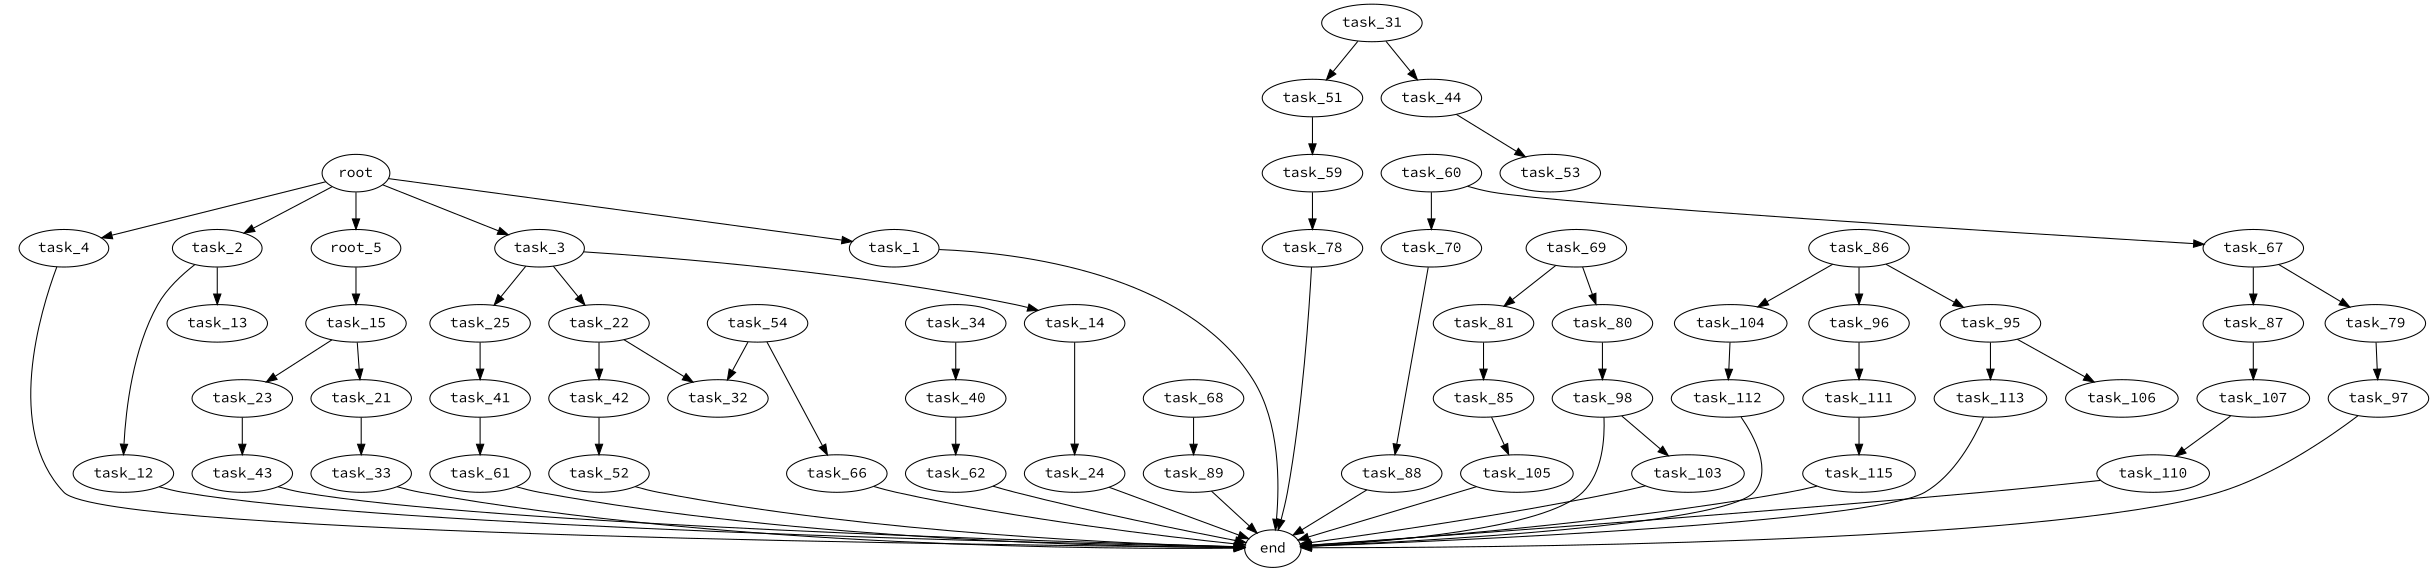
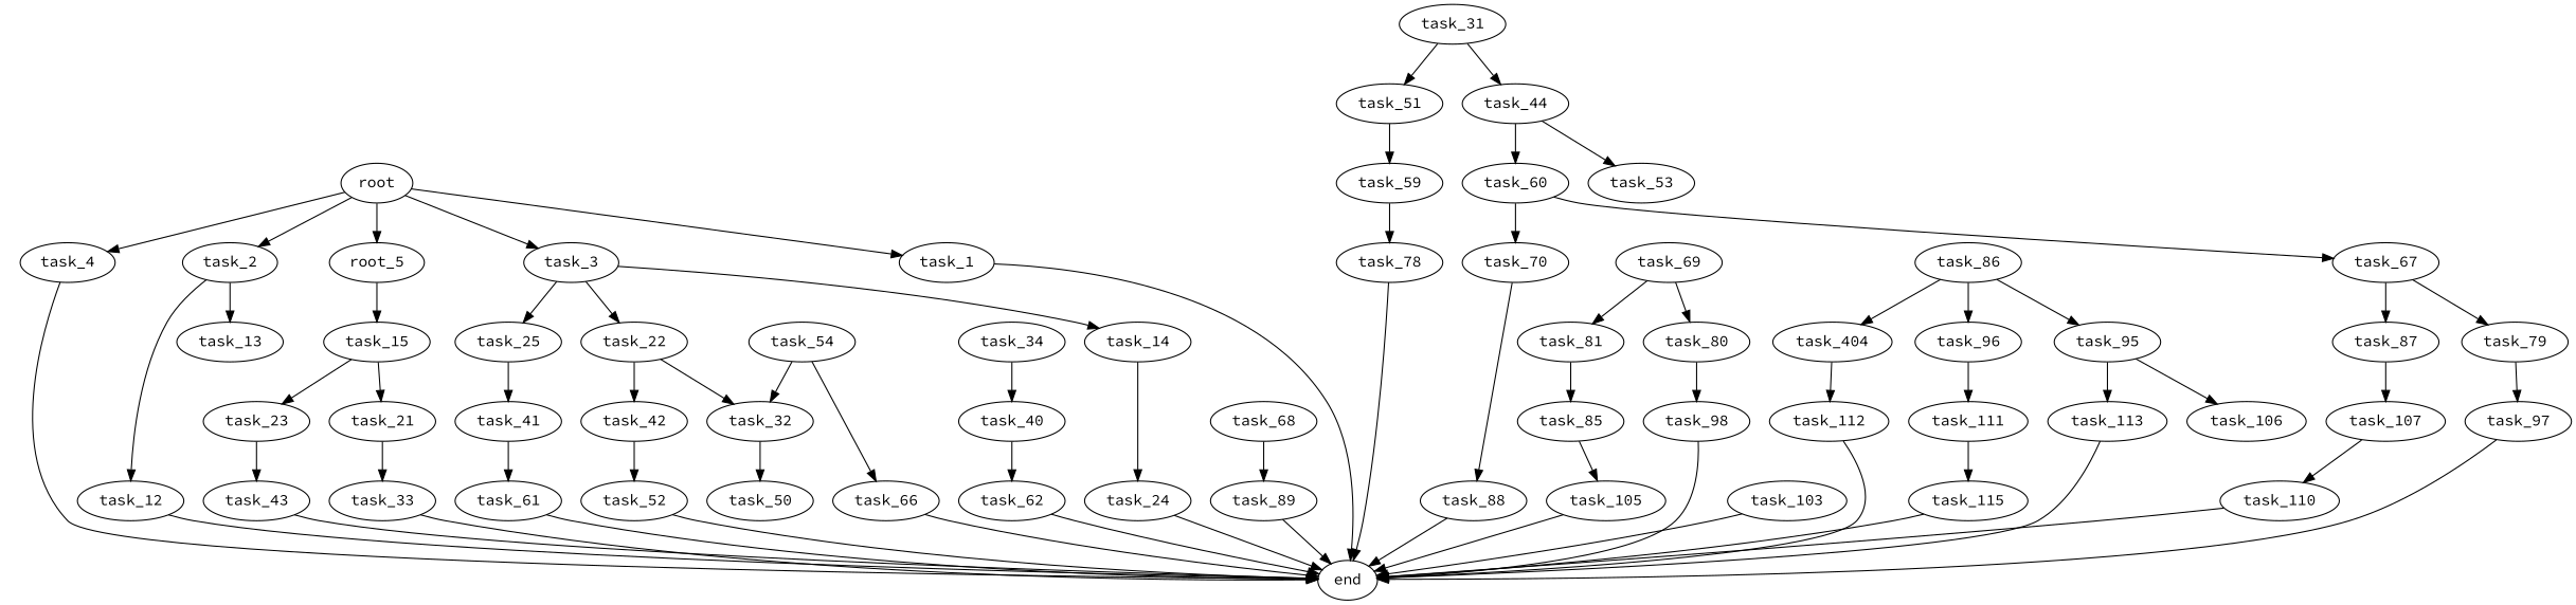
  digraph {
    fontname="Source Code Pro"
    node [fontname="Source Code Pro"]
    edge [fontname="Source Code Pro"]
    root
    task_1
    task_2
    task_3
    task_4
    n6 [label=root_5]
    end
    task_12
    task_13
    task_14
    task_22
    task_25
    task_15
    task_24
    task_32
    task_42
    task_41
    task_21
    task_23
    task_31
    task_44
    task_51
    task_33
    task_43
    task_34
    task_40
+   task_50
    task_52
    task_61
    task_53
    task_60
    task_59
    task_54
    task_66
    task_62
    task_67
    task_70
    task_69
    task_80
    task_81
    task_78
    task_68
    task_89
    task_79
    task_87
    task_88
    task_97
    task_107
    task_98
    task_85
    task_86
    task_95
    task_96
-   task_104
+   task_104 [label=task_404]
    task_103
    task_105
    task_106
    task_113
    task_111
    task_112
    task_110
    task_115
    root -> task_1
    root -> task_2
    root -> task_3
    root -> task_4
    root -> n6
    task_1 -> end
    task_2 -> task_12
    task_2 -> task_13
    task_3 -> task_14
    task_3 -> task_22
    task_3 -> task_25
    task_4 -> end
    n6 -> task_15
    task_12 -> end
    task_14 -> task_24
    task_22 -> task_32
    task_22 -> task_42
    task_25 -> task_41
    task_15 -> task_21
    task_15 -> task_23
    task_24 -> end
+   task_32 -> task_50
    task_42 -> task_52
    task_41 -> task_61
    task_21 -> task_33
    task_23 -> task_43
    task_31 -> task_44
    task_31 -> task_51
    task_44 -> task_53
+   task_44 -> task_60
    task_51 -> task_59
    task_33 -> end
    task_43 -> end
    task_34 -> task_40
    task_40 -> task_62
    task_52 -> end
    task_61 -> end
    task_60 -> task_67
    task_60 -> task_70
    task_59 -> task_78
    task_54 -> task_32
    task_54 -> task_66
    task_66 -> end
    task_62 -> end
    task_67 -> task_79
    task_67 -> task_87
    task_70 -> task_88
    task_69 -> task_80
    task_69 -> task_81
    task_80 -> task_98
    task_81 -> task_85
    task_78 -> end
    task_68 -> task_89
    task_89 -> end
    task_79 -> task_97
    task_87 -> task_107
    task_88 -> end
    task_97 -> end
    task_107 -> task_110
    task_98 -> end
-   task_98 -> task_103
    task_85 -> task_105
    task_86 -> task_95
    task_86 -> task_96
    task_86 -> task_104
    task_95 -> task_106
    task_95 -> task_113
    task_96 -> task_111
    task_104 -> task_112
    task_103 -> end
    task_105 -> end
    task_113 -> end
    task_111 -> task_115
    task_112 -> end
    task_110 -> end
    task_115 -> end
  }
